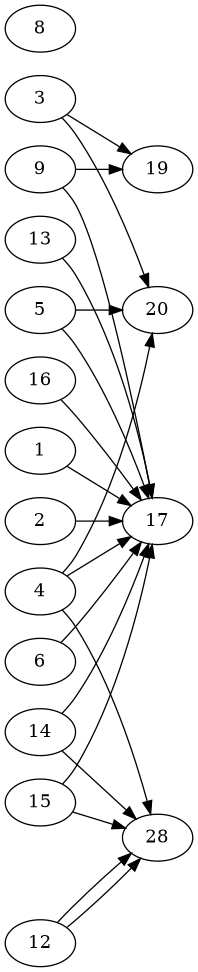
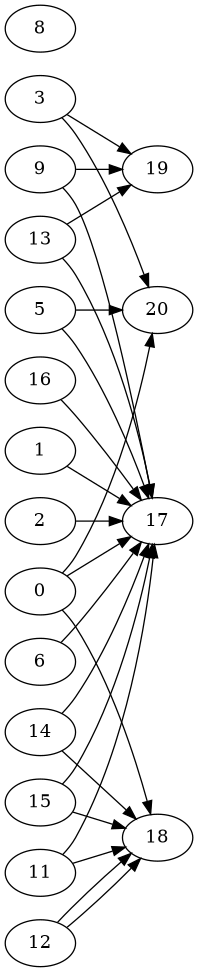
  digraph {
    rankdir=LR
    node [alpha=0.08]
    1 [expect_size=35384320]
    17 [expect_size=28558336]
    2 [alpha=0.02 expect_size=33366016]
    3 [alpha=0.19 expect_size=38546432]
    19 [alpha=0.07 expect_size=31368192]
    20 [alpha=0.07 expect_size=39290880]
-   4 [alpha=0.17 expect_size=20913152]
-   18 [alpha=0.13 expect_size=18916352 label=28]
+   4 [alpha=0.17 expect_size=20913152 label=0]
+   18 [alpha=0.13 expect_size=18916352]
    5 [alpha=0.00 expect_size=31264768]
    6 [alpha=0.04 expect_size=41897984]
    8 [alpha=0.05 expect_size=51293184]
    9 [alpha=0.03 expect_size=49646592]
+   11 [alpha=0.11 expect_size=6507520]
    12 [expect_size=26152960]
    13 [alpha=0.01 expect_size=30423040]
    14 [alpha=0.10 expect_size=27147264]
    15 [expect_size=18990080]
    16 [alpha=0.16 expect_size=19081216]
    1 -> 17
    2 -> 17
    3 -> 19
    3 -> 20
    4 -> 17
    4 -> 20
    4 -> 18
    5 -> 17
    5 -> 20
    6 -> 17
    9 -> 17
    9 -> 19
+   11 -> 17
+   11 -> 18
    12 -> 18
    12 -> 18
    13 -> 17
+   13 -> 19
    14 -> 17
    14 -> 18
    15 -> 17
    15 -> 18
    16 -> 17
  }
